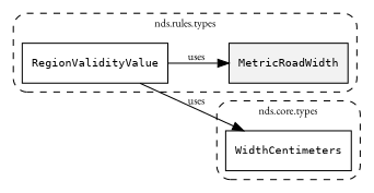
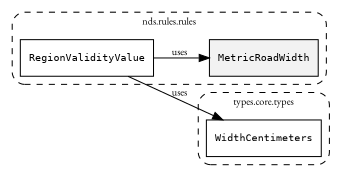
  digraph {
    fontname="EB Garamond"
    fontsize=10
    rankdir=LR
    node [fontname="EB Garamond" fontsize=10 shape=box]
    edge [fontname="EB Garamond" fontsize=10]
    n1 [fillcolor="#0000000D" label=<<font face="monospace"><table align="center" border="0" cellspacing="0" cellpadding="0"><tr><td href="../../../content/packages/nds.rules.types.html#Subtype-MetricRoadWidth" title="Subtype defined in nds.rules.types">MetricRoadWidth</td></tr></table></font>> style=filled]
    n2 [label=<<font face="monospace"><table align="center" border="0" cellspacing="0" cellpadding="0"><tr><td href="../../../content/packages/nds.rules.types.html#Choice-RegionValidityValue" title="Choice defined in nds.rules.types">RegionValidityValue</td></tr></table></font>>]
    n3 [label=<<font face="monospace"><table align="center" border="0" cellspacing="0" cellpadding="0"><tr><td href="../../../content/packages/nds.core.types.html#Subtype-WidthCentimeters" title="Subtype defined in nds.core.types">WidthCentimeters</td></tr></table></font>>]
    subgraph cluster_1 {
-     label="nds.rules.types"
+     label="nds.rules.rules"
      style="dashed, rounded"
      n1
      n2
    }
    subgraph cluster_2 {
-     label="nds.core.types"
+     label="types.core.types"
      style="dashed, rounded"
      n3
    }
    n2 -> n1 [label=uses]
    n2 -> n3 [label=uses]
  }
